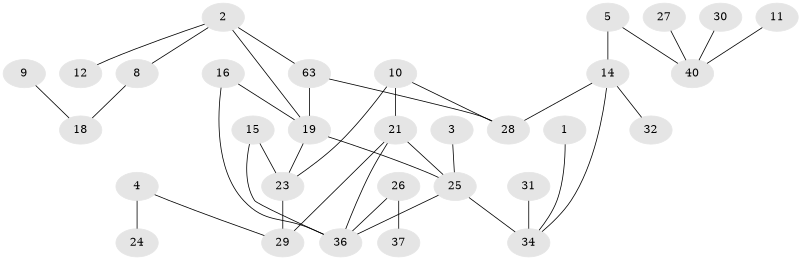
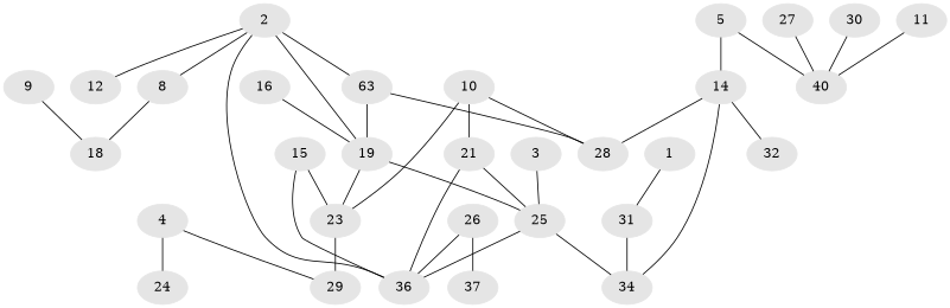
  graph {
    node [color=gray90 style=filled]
    edge [weight=1.0]
    1
    31
    34
    2
    8
    12
    n7 [label=63]
    19
    36
    18
    28
    15
    23
    25
    3
    4
    24
    29
    5
    14
    40
    32
    9
    10
    21
    11
    16
    26
    37
    27
    30
-   1 -- 34
+   1 -- 31
    31 -- 34 [weight=2.0]
    2 -- 8
    2 -- 12 [weight=2.0]
    2 -- n7 [weight=2.0]
    2 -- 19 [weight=2.0]
-   16 -- 36
+   2 -- 36
    8 -- 18
    n7 -- 19
    n7 -- 28
    19 -- 23
    19 -- 25
    15 -- 36
    15 -- 23
    23 -- 29
    25 -- 34
    25 -- 36
    3 -- 25
    4 -- 24
    4 -- 29
    5 -- 14
    5 -- 40
    14 -- 34
    14 -- 28
    14 -- 32
    9 -- 18
    10 -- 28
    10 -- 23
    10 -- 21
    21 -- 36
    21 -- 25 [weight=2.0]
-   21 -- 29
    11 -- 40
    16 -- 19
    26 -- 36
    26 -- 37
    27 -- 40
    30 -- 40
  }
